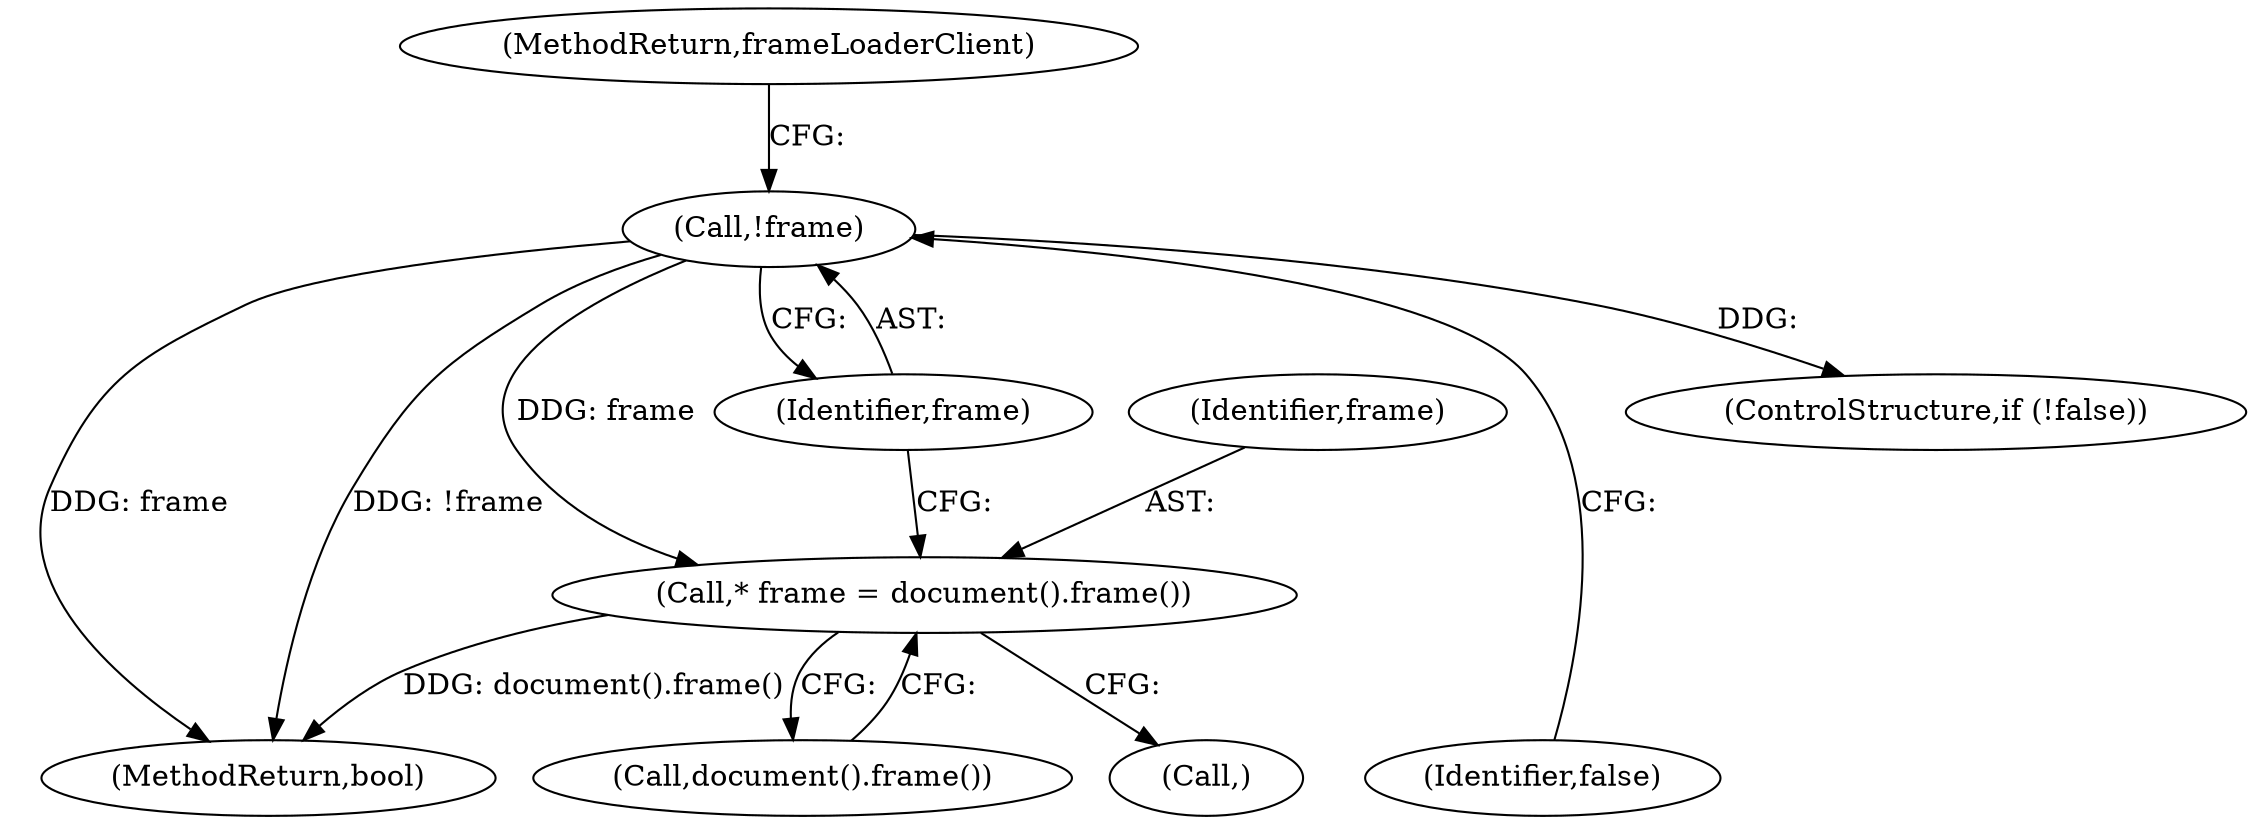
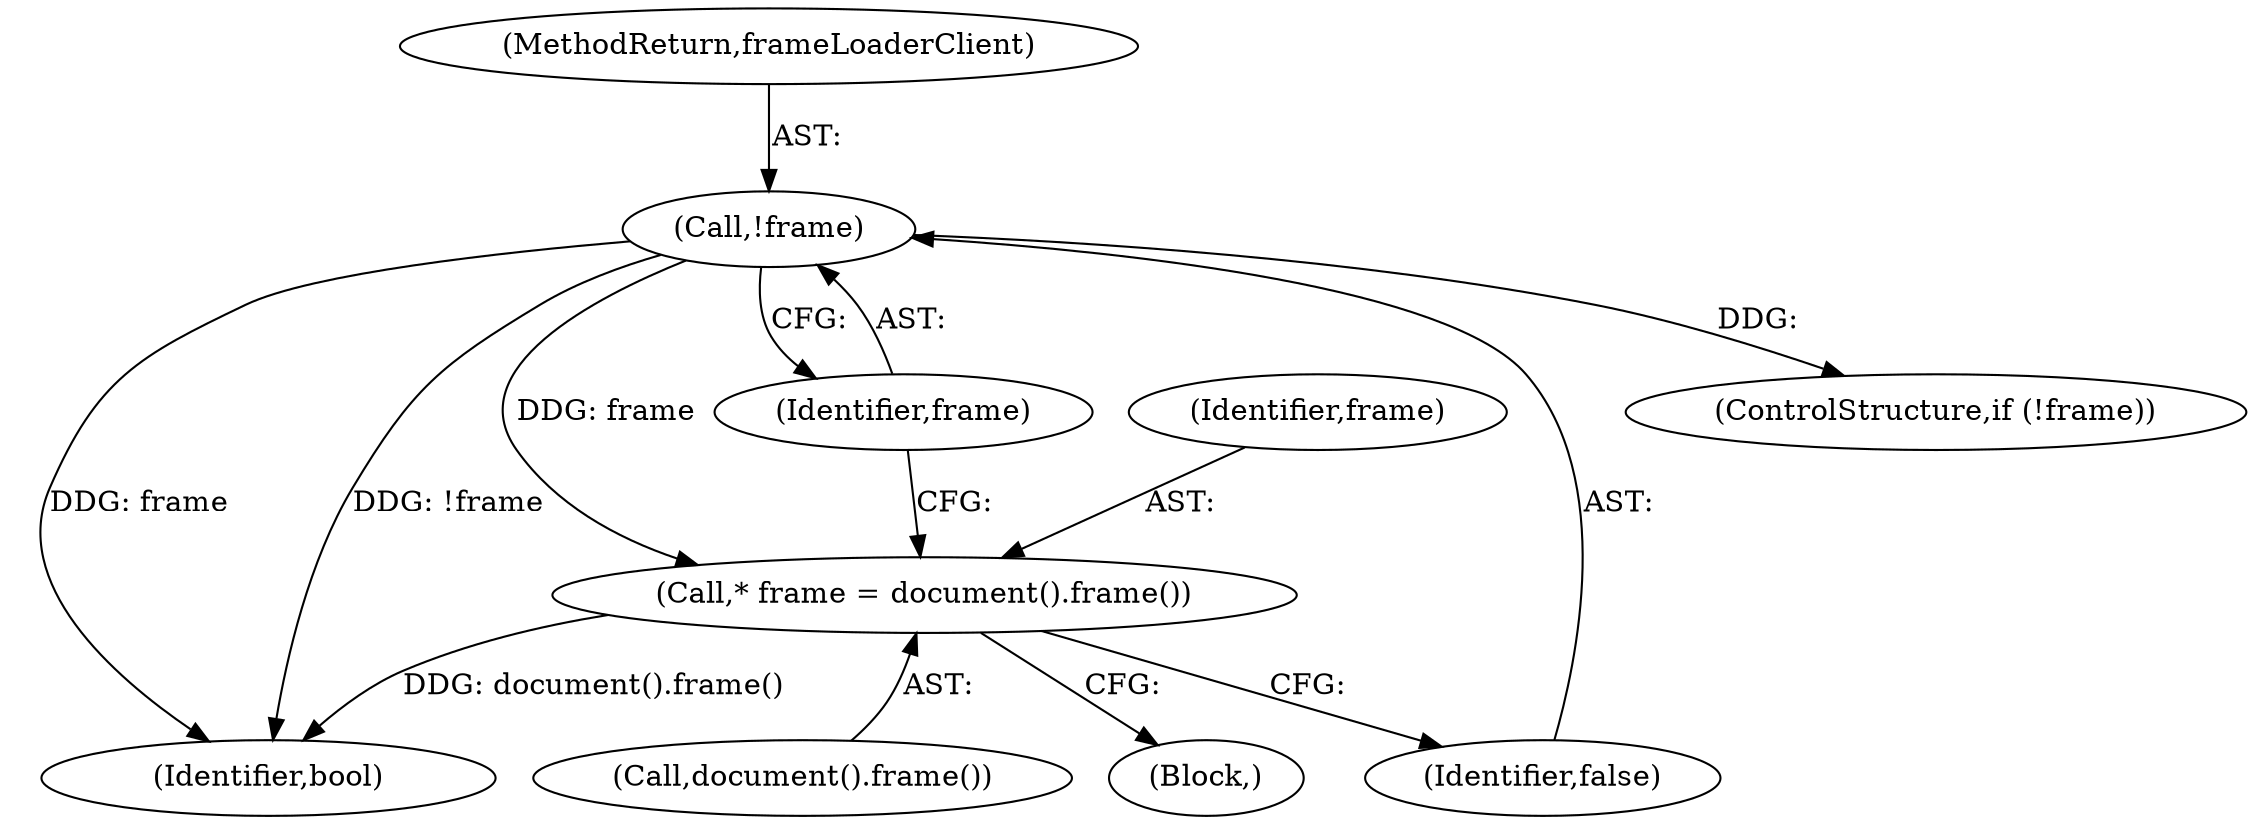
  digraph {
    n1 [label="(Call,!frame)"]
-   n2 [label="(MethodReturn,bool)"]
+   n2 [label="(Identifier,bool)"]
    n3 [label="(Identifier,frame)"]
-   n4 [label="(ControlStructure,if (!false))"]
+   n4 [label="(ControlStructure,if (!frame))"]
    n5 [label="(Call,* frame = document().frame())"]
    n6 [label="(Call,document().frame())"]
-   n7 [label="(Call,)"]
+   n7 [label="(Block,)"]
    n8 [label="(MethodReturn,frameLoaderClient)"]
    n9 [label="(Identifier,false)"]
    n10 [label="(Identifier,frame)"]
    n1 -> n2 [label="DDG: frame"]
    n1 -> n2 [label="DDG: !frame"]
    n1 -> n3 [label="CFG: "]
    n1 -> n4 [label="DDG: "]
    n1 -> n5 [label="DDG: frame"]
    n3 -> n1 [label="AST: "]
    n3 -> n5 [label="CFG: "]
    n5 -> n2 [label="DDG: document().frame()"]
-   n5 -> n6 [label="CFG: "]
+   n5 -> n9 [label="CFG: "]
    n5 -> n7 [label="CFG: "]
-   n6 -> n5 [label="CFG: "]
-   n8 -> n1 [label="CFG: "]
-   n9 -> n1 [label="CFG: "]
+   n6 -> n5 [label="AST: "]
+   n8 -> n1 [label="AST: "]
+   n9 -> n1 [label="AST: "]
    n10 -> n5 [label="AST: "]
  }
